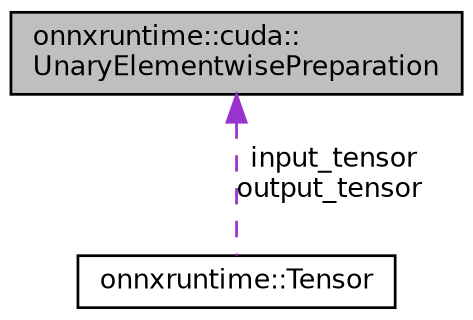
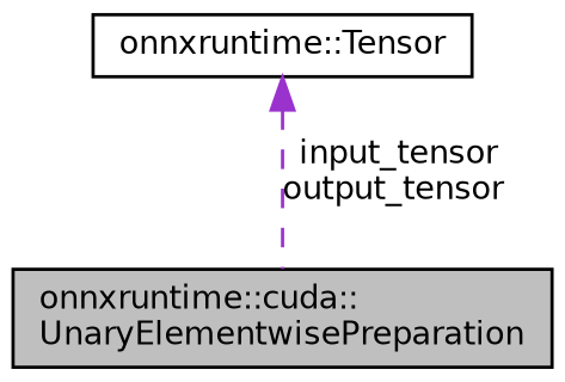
  digraph {
    node [color=black fontname=Helvetica fontsize=10 shape=record style=filled]
    n1 [fillcolor=grey75 fontcolor=black height=0.2 label="onnxruntime::cuda::\lUnaryElementwisePreparation" width=0.4]
    n2 [fillcolor=white height=0.2 label="onnxruntime::Tensor" width=0.4]
-   n1 -> n2 [color=darkorchid3 dir=back fontname=Helvetica fontsize=10 label=" input_tensor\noutput_tensor" labelfontname=Helvetica labelfontsize=10 style=dashed]
+   n2 -> n1 [color=darkorchid3 dir=back fontname=Helvetica fontsize=10 label=" input_tensor\noutput_tensor" labelfontname=Helvetica labelfontsize=10 style=dashed]
  }
